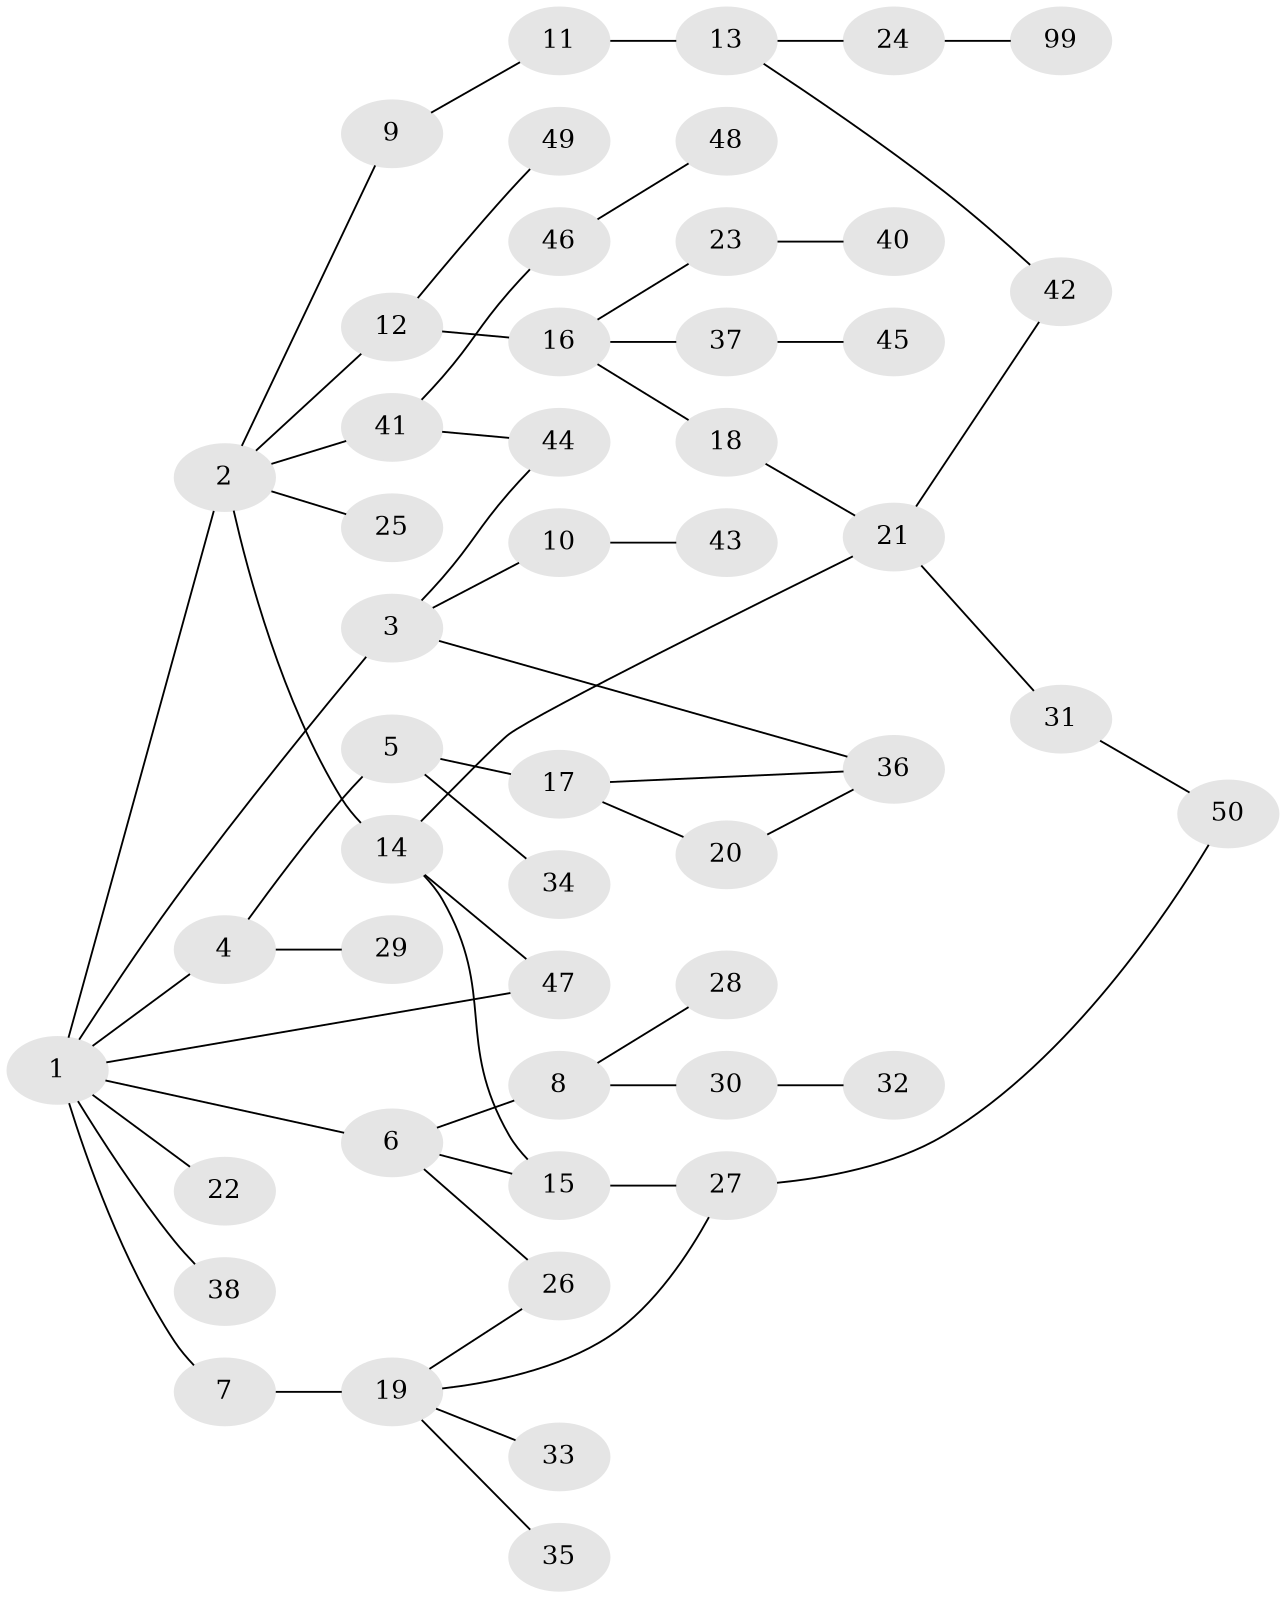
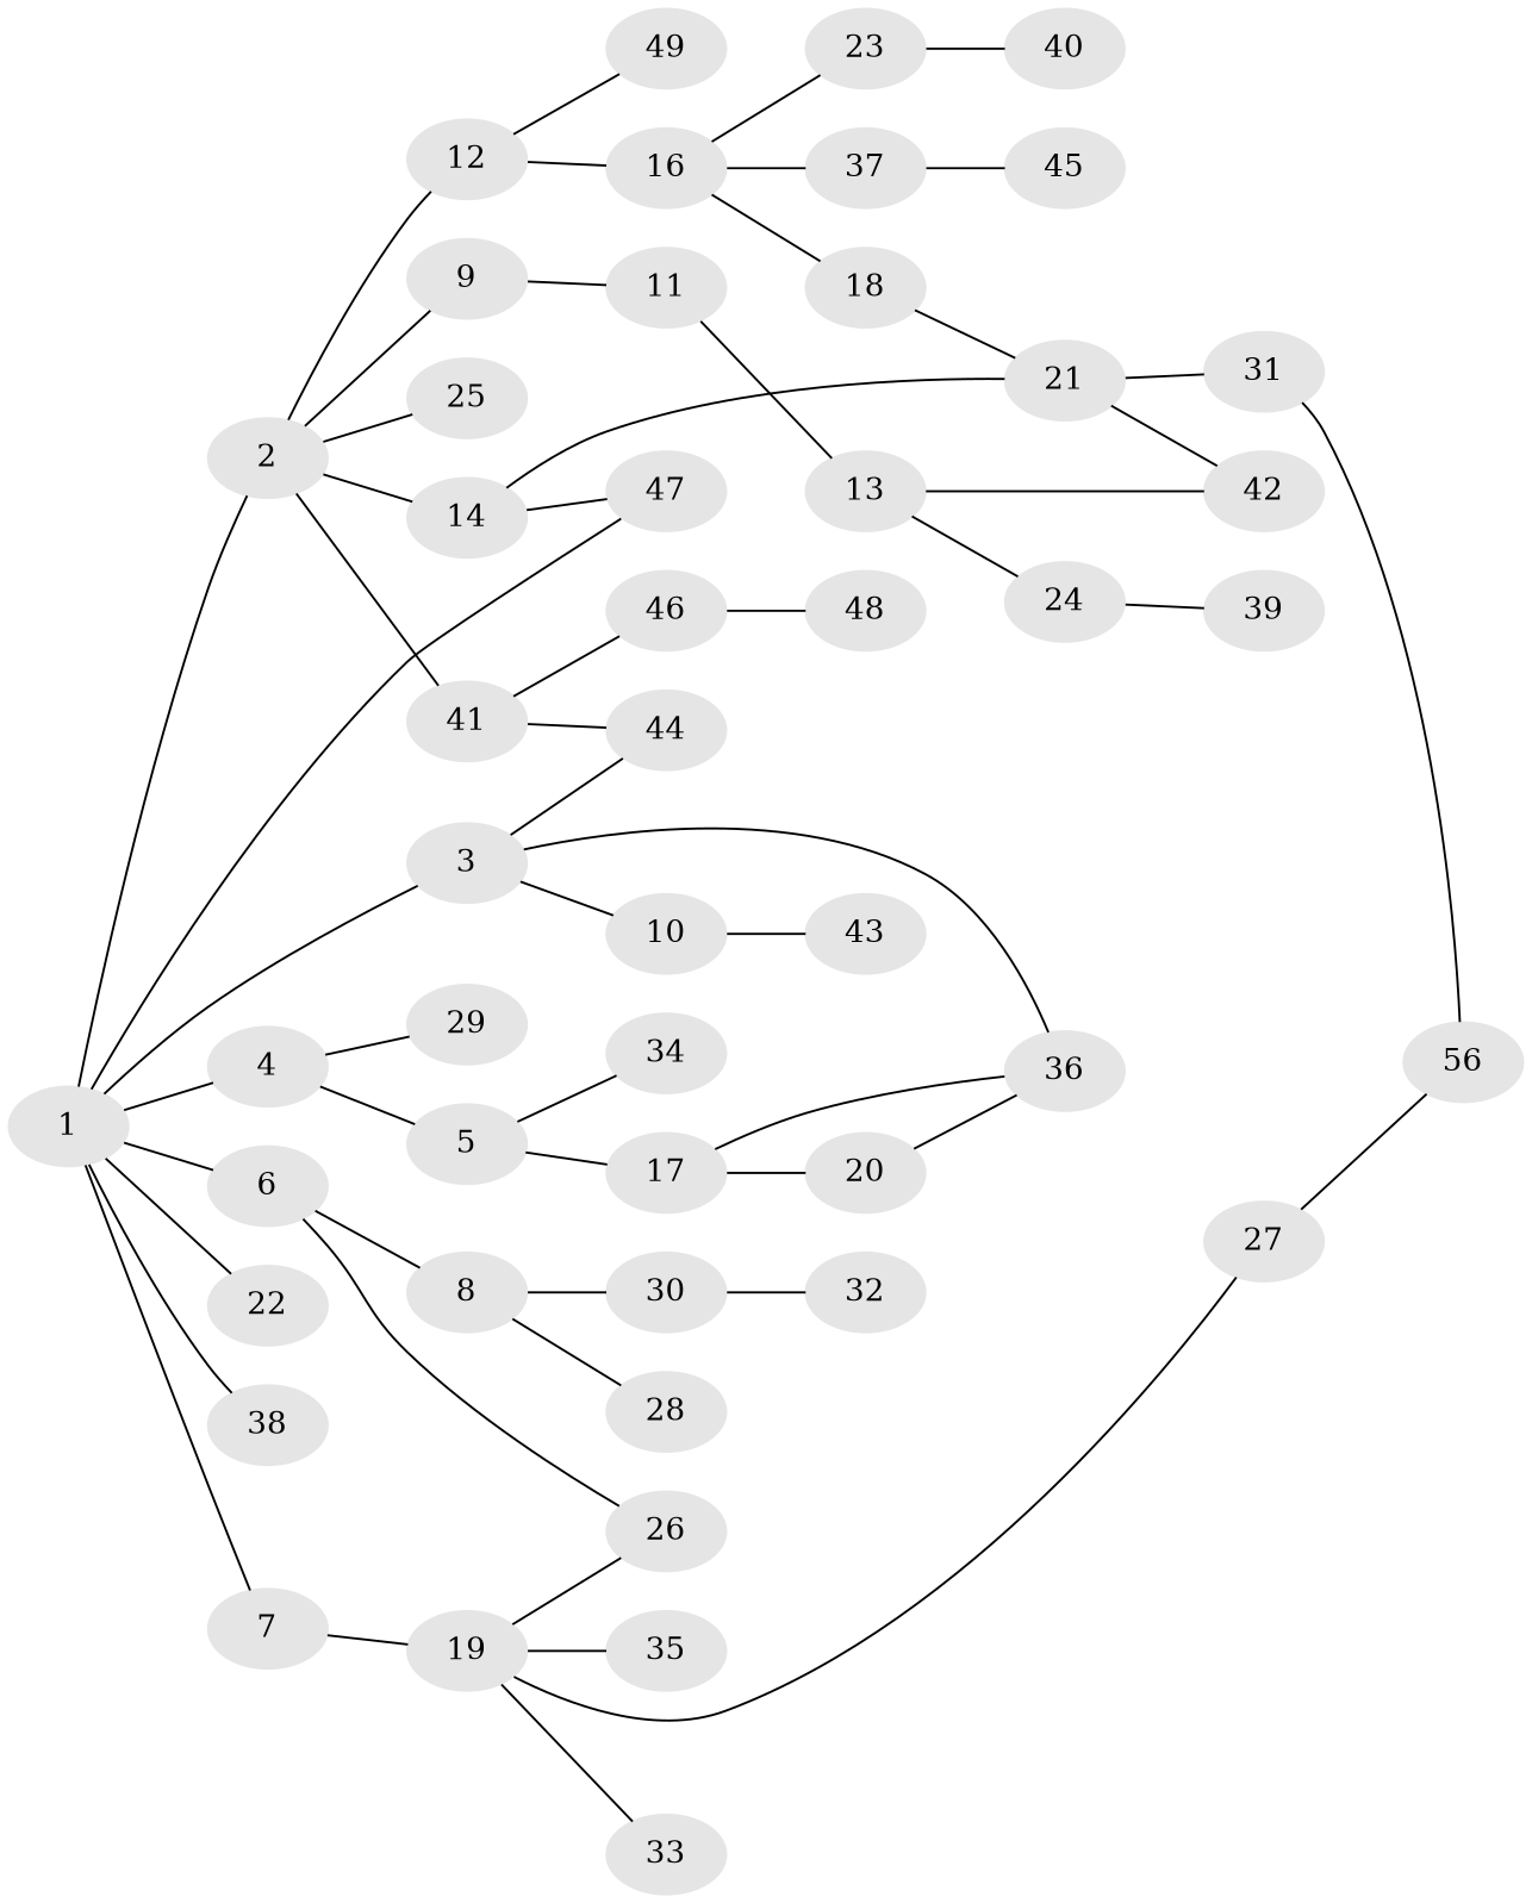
  graph {
    rankdir=LR
    node [color=gray90 style=filled]
    1
    2
    3
    4
    6
    7
    22
    38
    47
    9
    12
    14
    25
    41
    10
    36
    44
    5
    29
    8
-   15
    26
    19
    11
    16
    49
    21
    46
    43
    17
    34
    20
    30
    28
    27
    33
    35
    32
    13
    24
    42
    18
    23
    37
-   39 [label=99]
+   39
    31
-   50
+   50 [label=56]
    40
    45
    48
    1 -- 2
    1 -- 3
    1 -- 4
    1 -- 6
    1 -- 7
    1 -- 22
    1 -- 38
    1 -- 47
    2 -- 9
    2 -- 12
    2 -- 14
    2 -- 25
    2 -- 41
    3 -- 10
    3 -- 36
    3 -- 44
    4 -- 5
    4 -- 29
    6 -- 8
-   6 -- 15
    6 -- 26
    7 -- 19
    9 -- 11
    12 -- 16
    12 -- 49
    14 -- 47
-   14 -- 15
    14 -- 21
    41 -- 44
    41 -- 46
    10 -- 43
    5 -- 17
    5 -- 34
    8 -- 30
    8 -- 28
-   15 -- 27
    19 -- 26
    19 -- 27
    19 -- 33
    19 -- 35
    11 -- 13
    16 -- 18
    16 -- 23
    16 -- 37
    21 -- 42
    21 -- 31
    46 -- 48
    17 -- 36
    17 -- 20
    20 -- 36
    30 -- 32
    27 -- 50
    13 -- 24
    13 -- 42
    24 -- 39
    18 -- 21
    23 -- 40
    37 -- 45
    31 -- 50
  }
